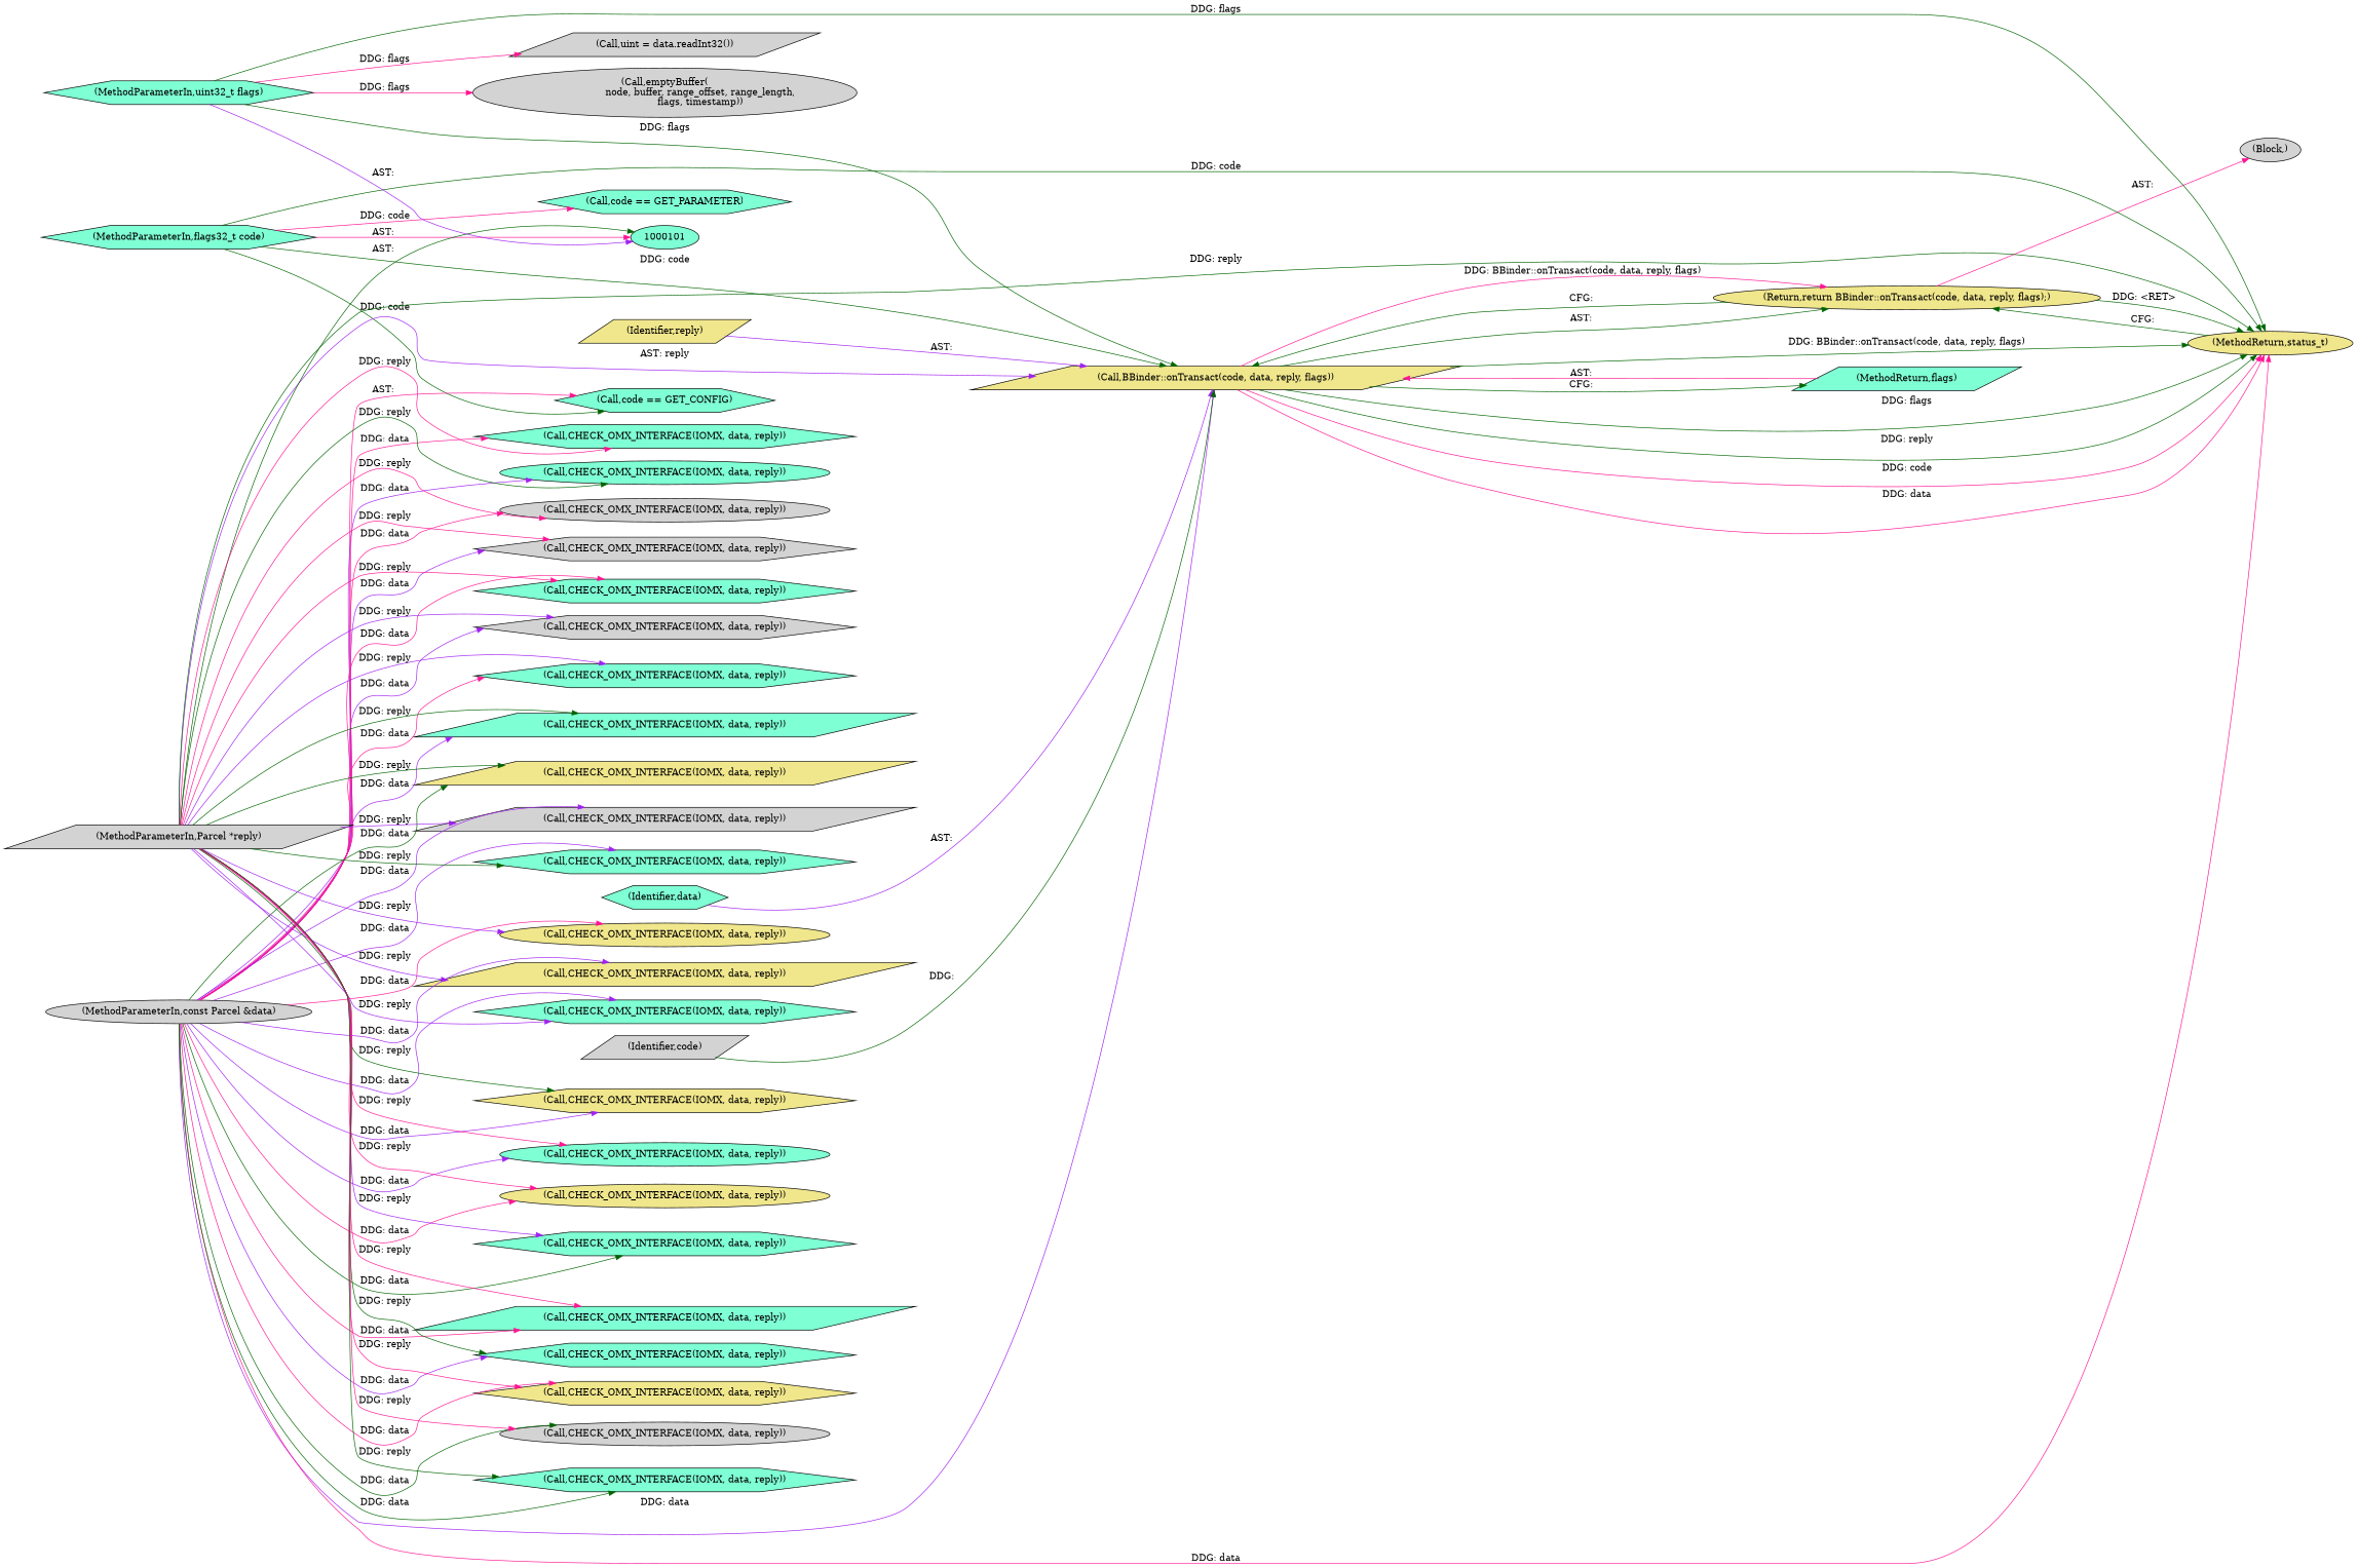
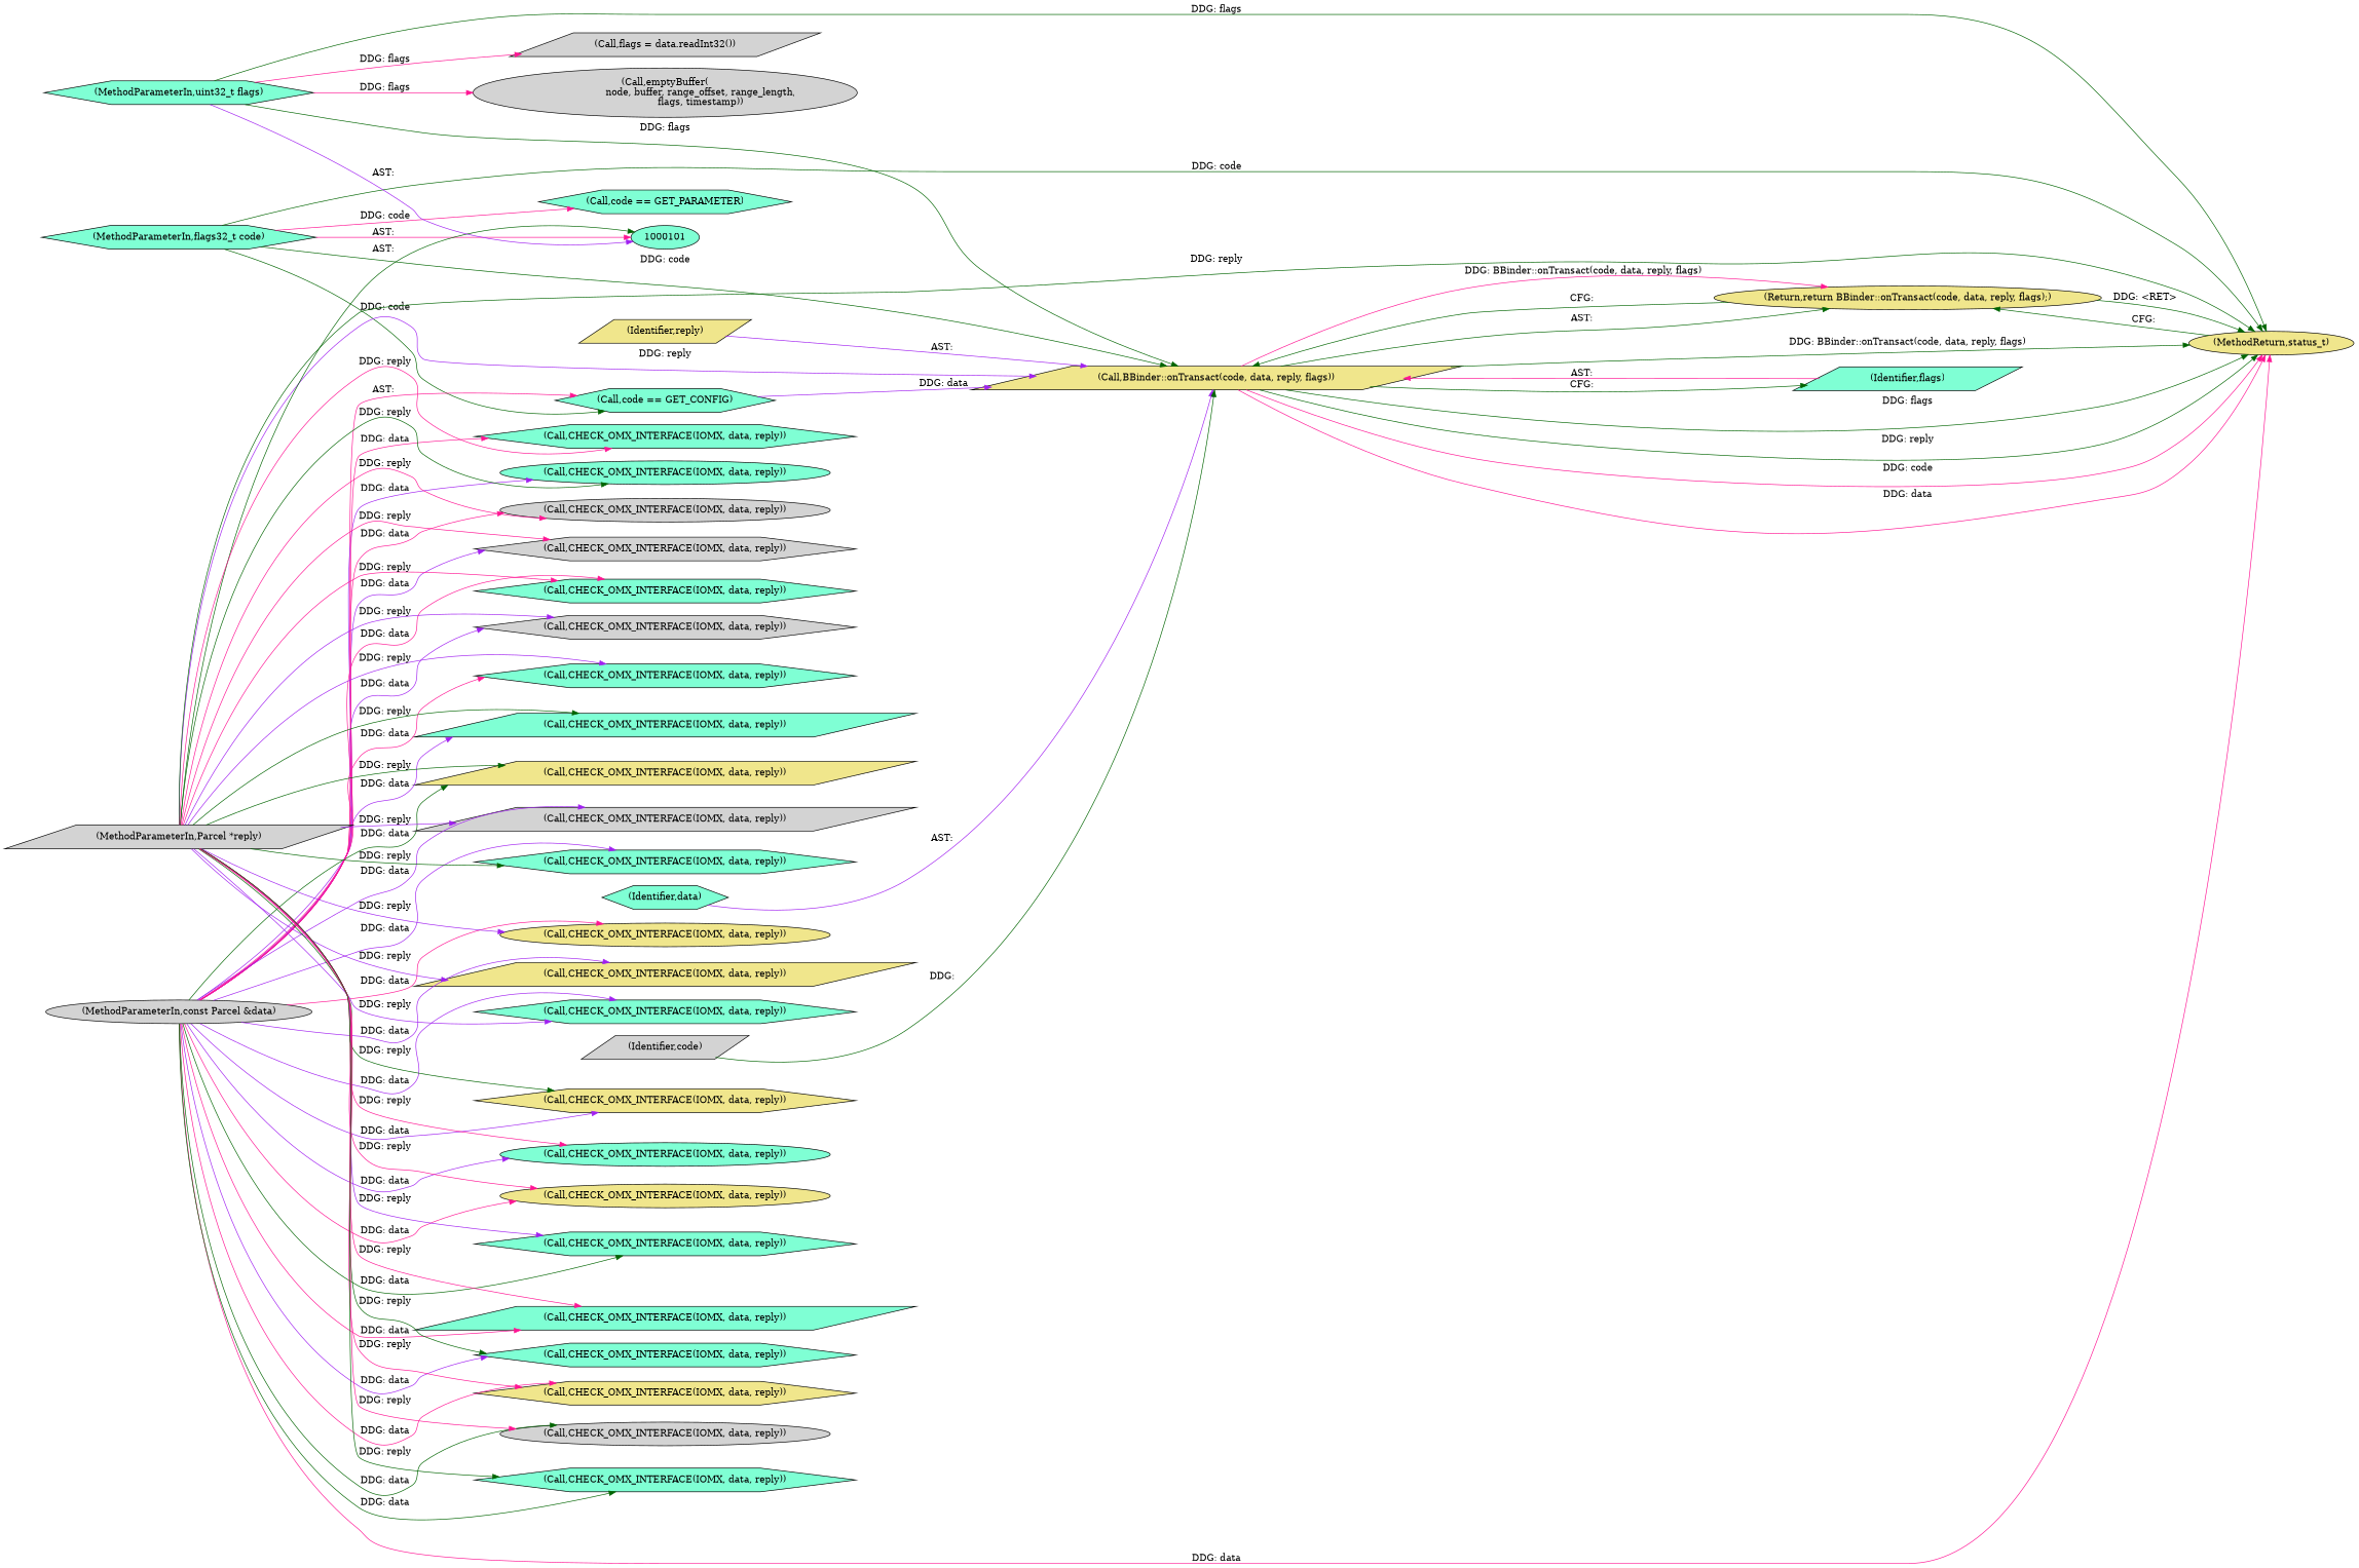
  digraph {
    rankdir=LR
    node [fillcolor=aquamarine shape=hexagon style=filled]
    edge [color=deeppink]
    n1 [fillcolor=khaki label="(Call,BBinder::onTransact(code, data, reply, flags))" shape=parallelogram]
    n2 [fillcolor=khaki label="(Return,return BBinder::onTransact(code, data, reply, flags);)" shape=ellipse]
    n3 [fillcolor=khaki label="(MethodReturn,status_t)" shape=ellipse]
-   n4 [label="(MethodReturn,flags)" shape=parallelogram]
-   n5 [fillcolor=lightgrey label="(Block,)" shape=ellipse]
+   n4 [label="(Identifier,flags)" shape=parallelogram]
    n6 [label="(MethodParameterIn,flags32_t code)"]
    n7 [label="(Call,code == GET_PARAMETER)"]
    n8 [label="(Call,code == GET_CONFIG)"]
    1000101 [shape=ellipse]
    n10 [fillcolor=lightgrey label="(MethodParameterIn,const Parcel &data)" shape=ellipse]
    n11 [label="(Call,CHECK_OMX_INTERFACE(IOMX, data, reply))"]
    n12 [label="(Call,CHECK_OMX_INTERFACE(IOMX, data, reply))" shape=ellipse]
    n13 [fillcolor=lightgrey label="(Call,CHECK_OMX_INTERFACE(IOMX, data, reply))"]
    n14 [fillcolor=khaki label="(Call,CHECK_OMX_INTERFACE(IOMX, data, reply))"]
    n15 [fillcolor=lightgrey label="(Call,CHECK_OMX_INTERFACE(IOMX, data, reply))" shape=ellipse]
    n16 [fillcolor=lightgrey label="(Call,CHECK_OMX_INTERFACE(IOMX, data, reply))"]
    n17 [fillcolor=khaki label="(Call,CHECK_OMX_INTERFACE(IOMX, data, reply))" shape=parallelogram]
    n18 [label="(Call,CHECK_OMX_INTERFACE(IOMX, data, reply))" shape=parallelogram]
    n19 [label="(Call,CHECK_OMX_INTERFACE(IOMX, data, reply))" shape=parallelogram]
    n20 [fillcolor=khaki label="(Call,CHECK_OMX_INTERFACE(IOMX, data, reply))" shape=ellipse]
    n21 [label="(Call,CHECK_OMX_INTERFACE(IOMX, data, reply))"]
    n22 [fillcolor=khaki label="(Call,CHECK_OMX_INTERFACE(IOMX, data, reply))" shape=parallelogram]
    n23 [label="(Call,CHECK_OMX_INTERFACE(IOMX, data, reply))"]
    n24 [label="(Call,CHECK_OMX_INTERFACE(IOMX, data, reply))"]
    n25 [label="(Call,CHECK_OMX_INTERFACE(IOMX, data, reply))"]
    n26 [fillcolor=khaki label="(Call,CHECK_OMX_INTERFACE(IOMX, data, reply))"]
    n27 [fillcolor=lightgrey label="(Call,CHECK_OMX_INTERFACE(IOMX, data, reply))" shape=ellipse]
    n28 [fillcolor=lightgrey label="(Call,CHECK_OMX_INTERFACE(IOMX, data, reply))" shape=parallelogram]
    n29 [fillcolor=khaki label="(Call,CHECK_OMX_INTERFACE(IOMX, data, reply))" shape=ellipse]
    n30 [label="(Call,CHECK_OMX_INTERFACE(IOMX, data, reply))" shape=ellipse]
    n31 [label="(Call,CHECK_OMX_INTERFACE(IOMX, data, reply))"]
    n32 [label="(Call,CHECK_OMX_INTERFACE(IOMX, data, reply))"]
    n33 [label="(Call,CHECK_OMX_INTERFACE(IOMX, data, reply))"]
    n34 [fillcolor=lightgrey label="(MethodParameterIn,Parcel *reply)" shape=parallelogram]
    n35 [label="(MethodParameterIn,uint32_t flags)"]
-   n36 [fillcolor=lightgrey label="(Call,uint = data.readInt32())" shape=parallelogram]
+   n36 [fillcolor=lightgrey label="(Call,flags = data.readInt32())" shape=parallelogram]
    n37 [fillcolor=lightgrey label="(Call,emptyBuffer(\n                        node, buffer, range_offset, range_length,\n                        flags, timestamp))" shape=ellipse]
    n38 [label="(Identifier,data)"]
    n39 [fillcolor=khaki label="(Identifier,reply)" shape=parallelogram]
    n40 [fillcolor=lightgrey label="(Identifier,code)" shape=parallelogram]
    n1 -> n2 [color=darkgreen label="AST: "]
    n1 -> n2 [label="DDG: BBinder::onTransact(code, data, reply, flags)"]
    n1 -> n3 [color=darkgreen label="DDG: BBinder::onTransact(code, data, reply, flags)"]
    n1 -> n3 [color=darkgreen label="DDG: flags"]
    n1 -> n3 [color=darkgreen label="DDG: reply"]
    n1 -> n3 [label="DDG: code"]
    n1 -> n3 [label="DDG: data"]
    n1 -> n4 [color=darkgreen label="CFG: "]
    n2 -> n1 [color=darkgreen label="CFG: "]
    n2 -> n3 [color=darkgreen label="DDG: <RET>"]
-   n2 -> n5 [label="AST: "]
    n3 -> n2 [color=darkgreen label="CFG: "]
    n4 -> n1 [label="AST: "]
    n6 -> n1 [color=darkgreen label="DDG: code"]
    n6 -> n3 [color=darkgreen label="DDG: code"]
    n6 -> n7 [label="DDG: code"]
    n6 -> n8 [color=darkgreen label="DDG: code"]
    n6 -> 1000101 [label="AST: "]
-   n10 -> n1 [color=purple label="DDG: data"]
+   n8 -> n1 [color=purple label="DDG: data"]
    n10 -> n3 [label="DDG: data"]
    n10 -> n8 [label="AST: "]
    n10 -> n11 [color=purple label="DDG: data"]
    n10 -> n12 [color=purple label="DDG: data"]
    n10 -> n13 [color=purple label="DDG: data"]
    n10 -> n14 [label="DDG: data"]
    n10 -> n15 [label="DDG: data"]
    n10 -> n16 [color=purple label="DDG: data"]
    n10 -> n17 [color=darkgreen label="DDG: data"]
    n10 -> n18 [color=purple label="DDG: data"]
    n10 -> n19 [label="DDG: data"]
    n10 -> n20 [label="DDG: data"]
    n10 -> n21 [label="DDG: data"]
    n10 -> n22 [color=purple label="DDG: data"]
    n10 -> n23 [color=purple label="DDG: data"]
    n10 -> n24 [color=darkgreen label="DDG: data"]
    n10 -> n25 [label="DDG: data"]
    n10 -> n26 [color=purple label="DDG: data"]
    n10 -> n27 [color=darkgreen label="DDG: data"]
    n10 -> n28 [color=purple label="DDG: data"]
    n10 -> n29 [label="DDG: data"]
    n10 -> n30 [color=purple label="DDG: data"]
    n10 -> n31 [label="DDG: data"]
    n10 -> n32 [color=purple label="DDG: data"]
    n10 -> n33 [color=darkgreen label="DDG: data"]
-   n34 -> n1 [color=purple label="AST: reply"]
+   n34 -> n1 [color=purple label="DDG: reply"]
    n34 -> n3 [color=darkgreen label="DDG: reply"]
    n34 -> 1000101 [color=darkgreen label="AST: "]
    n34 -> n11 [color=darkgreen label="DDG: reply"]
    n34 -> n12 [color=darkgreen label="DDG: reply"]
    n34 -> n13 [label="DDG: reply"]
    n34 -> n14 [label="DDG: reply"]
    n34 -> n15 [label="DDG: reply"]
    n34 -> n16 [color=purple label="DDG: reply"]
    n34 -> n17 [color=darkgreen label="DDG: reply"]
    n34 -> n18 [color=darkgreen label="DDG: reply"]
    n34 -> n19 [label="DDG: reply"]
    n34 -> n20 [color=purple label="DDG: reply"]
    n34 -> n21 [label="DDG: reply"]
    n34 -> n22 [color=purple label="DDG: reply"]
    n34 -> n23 [color=purple label="DDG: reply"]
    n34 -> n24 [color=purple label="DDG: reply"]
    n34 -> n25 [label="DDG: reply"]
    n34 -> n26 [color=darkgreen label="DDG: reply"]
    n34 -> n27 [label="DDG: reply"]
    n34 -> n28 [color=purple label="DDG: reply"]
    n34 -> n29 [label="DDG: reply"]
    n34 -> n30 [label="DDG: reply"]
    n34 -> n31 [color=purple label="DDG: reply"]
    n34 -> n32 [color=darkgreen label="DDG: reply"]
    n34 -> n33 [color=darkgreen label="DDG: reply"]
    n35 -> n1 [color=darkgreen label="DDG: flags"]
    n35 -> n3 [color=darkgreen label="DDG: flags"]
    n35 -> 1000101 [color=purple label="AST: "]
    n35 -> n36 [label="DDG: flags"]
    n35 -> n37 [label="DDG: flags"]
    n38 -> n1 [color=purple label="AST: "]
    n39 -> n1 [color=purple label="AST: "]
    n40 -> n1 [color=darkgreen label="DDG: "]
  }
